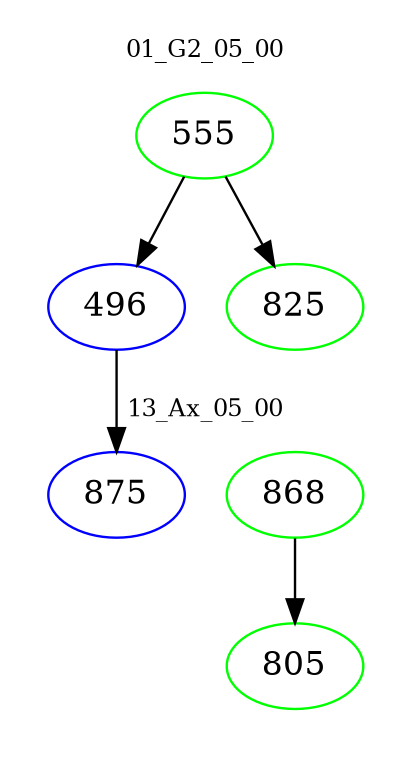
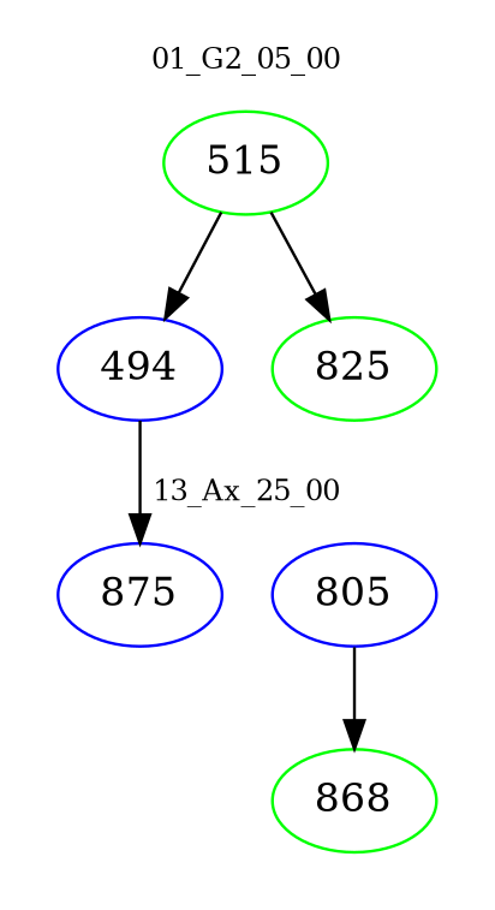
  digraph {
    node [color=green]
    edge [color=black]
    n1 [label=868]
-   n2 [label=805]
+   n2 [color=blue label=805]
    n3 [color=blue label=875]
-   n4 [label=555]
-   n5 [color=blue label=496]
+   n4 [label=515]
+   n5 [color=blue label=494]
    n6 [label=825]
    subgraph cluster_1 {
      color=white
      fontsize=10
-     label="13_Ax_05_00"
+     label="13_Ax_25_00"
      n1
      n2
      n3
    }
    subgraph cluster_2 {
      color=white
      fontsize=10
      label="01_G2_05_00"
      n4
      n5
      n6
    }
-   n1 -> n2
+   n2 -> n1
    n4 -> n5
    n4 -> n6
    n5 -> n3
  }
